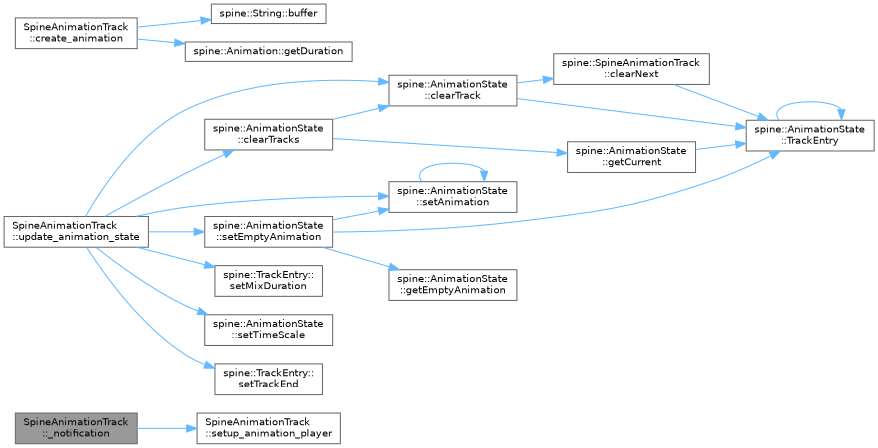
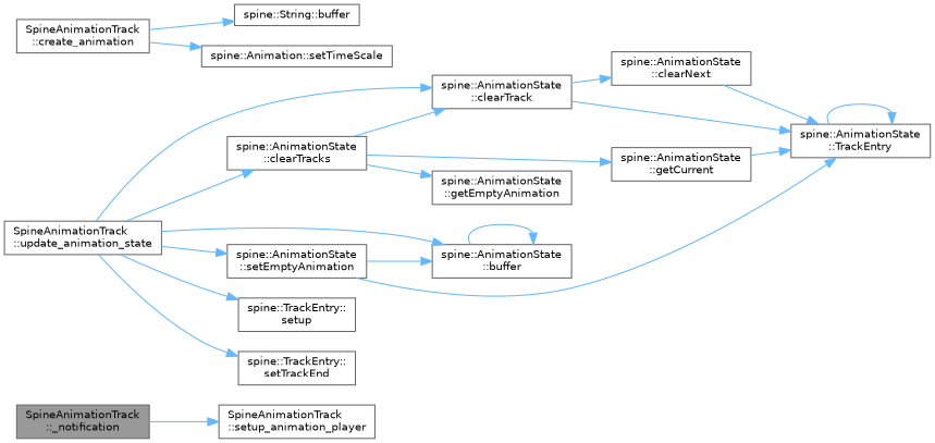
  digraph {
    rankdir=LR
    node [color=grey40 fillcolor=white fontname=Helvetica fontsize=10 shape=box style=filled]
    edge [color=steelblue1 fontname=Helvetica fontsize=10 labelfontname=Helvetica labelfontsize=10 style=solid]
    n1 [color=gray40 fillcolor=grey60 fontcolor=black height=0.2 label="SpineAnimationTrack\l::_notification" width=0.4]
    n2 [height=0.2 label="SpineAnimationTrack\l::setup_animation_player" width=0.4]
    n3 [height=0.2 label="SpineAnimationTrack\l::update_animation_state" width=0.4]
    n4 [height=0.2 label="spine::AnimationState\l::clearTrack" width=0.4]
    n5 [height=0.2 label="spine::AnimationState\l::clearTracks" width=0.4]
-   n6 [height=0.2 label="spine::AnimationState\l::setAnimation" width=0.4]
+   n6 [height=0.2 label="spine::AnimationState\l::buffer" width=0.4]
    n7 [height=0.2 label="spine::AnimationState\l::setEmptyAnimation" width=0.4]
-   n8 [height=0.2 label="spine::TrackEntry::\lsetMixDuration" width=0.4]
-   n9 [height=0.2 label="spine::AnimationState\l::setTimeScale" width=0.4]
+   n8 [height=0.2 label="spine::TrackEntry::\lsetup" width=0.4]
    n10 [height=0.2 label="spine::TrackEntry::\lsetTrackEnd" width=0.4]
    n11 [height=0.2 label="SpineAnimationTrack\l::create_animation" width=0.4]
    n12 [height=0.2 label="spine::String::buffer" width=0.4]
-   n13 [height=0.2 label="spine::Animation::getDuration" width=0.4]
-   n14 [height=0.2 label="spine::SpineAnimationTrack\l::clearNext" width=0.4]
+   n13 [height=0.2 label="spine::Animation::setTimeScale" width=0.4]
+   n14 [height=0.2 label="spine::AnimationState\l::clearNext" width=0.4]
    n15 [height=0.2 label="spine::AnimationState\l::TrackEntry" width=0.4]
    n16 [height=0.2 label="spine::AnimationState\l::getCurrent" width=0.4]
    n17 [height=0.2 label="spine::AnimationState\l::getEmptyAnimation" width=0.4]
    n1 -> n2
    n3 -> n4
    n3 -> n5
    n3 -> n6
    n3 -> n7
    n3 -> n8
-   n3 -> n9
    n3 -> n10
    n4 -> n14
    n4 -> n15
    n5 -> n4
    n5 -> n16
    n6 -> n6
    n7 -> n6
    n7 -> n15
-   n7 -> n17
+   n5 -> n17
    n11 -> n12
    n11 -> n13
    n14 -> n15
    n15 -> n15
    n16 -> n15
  }
